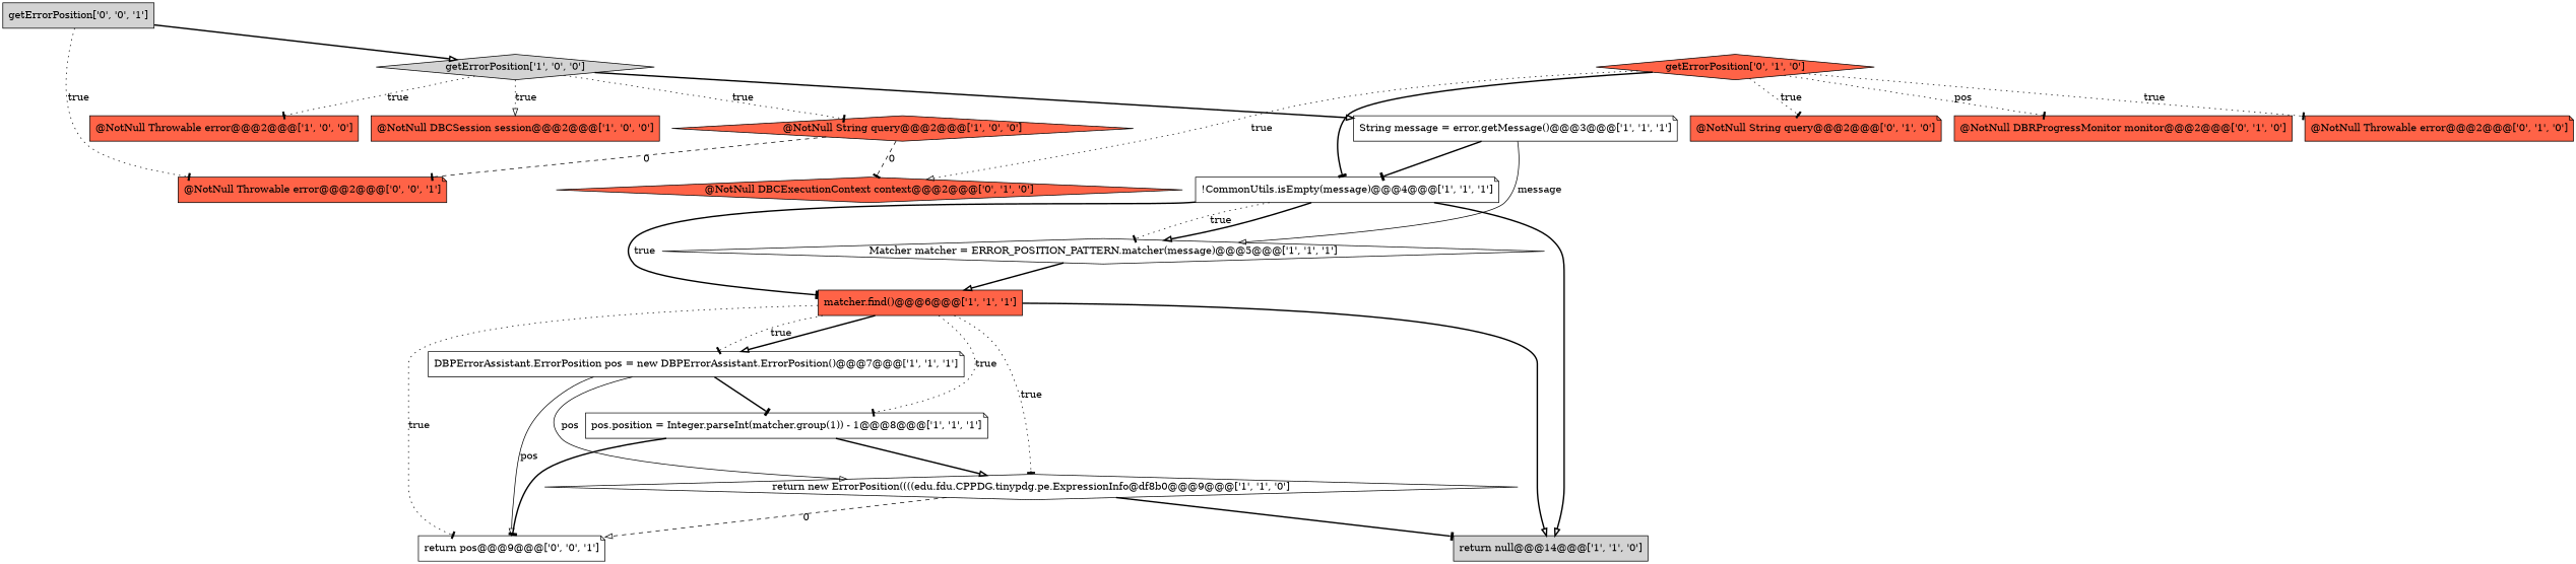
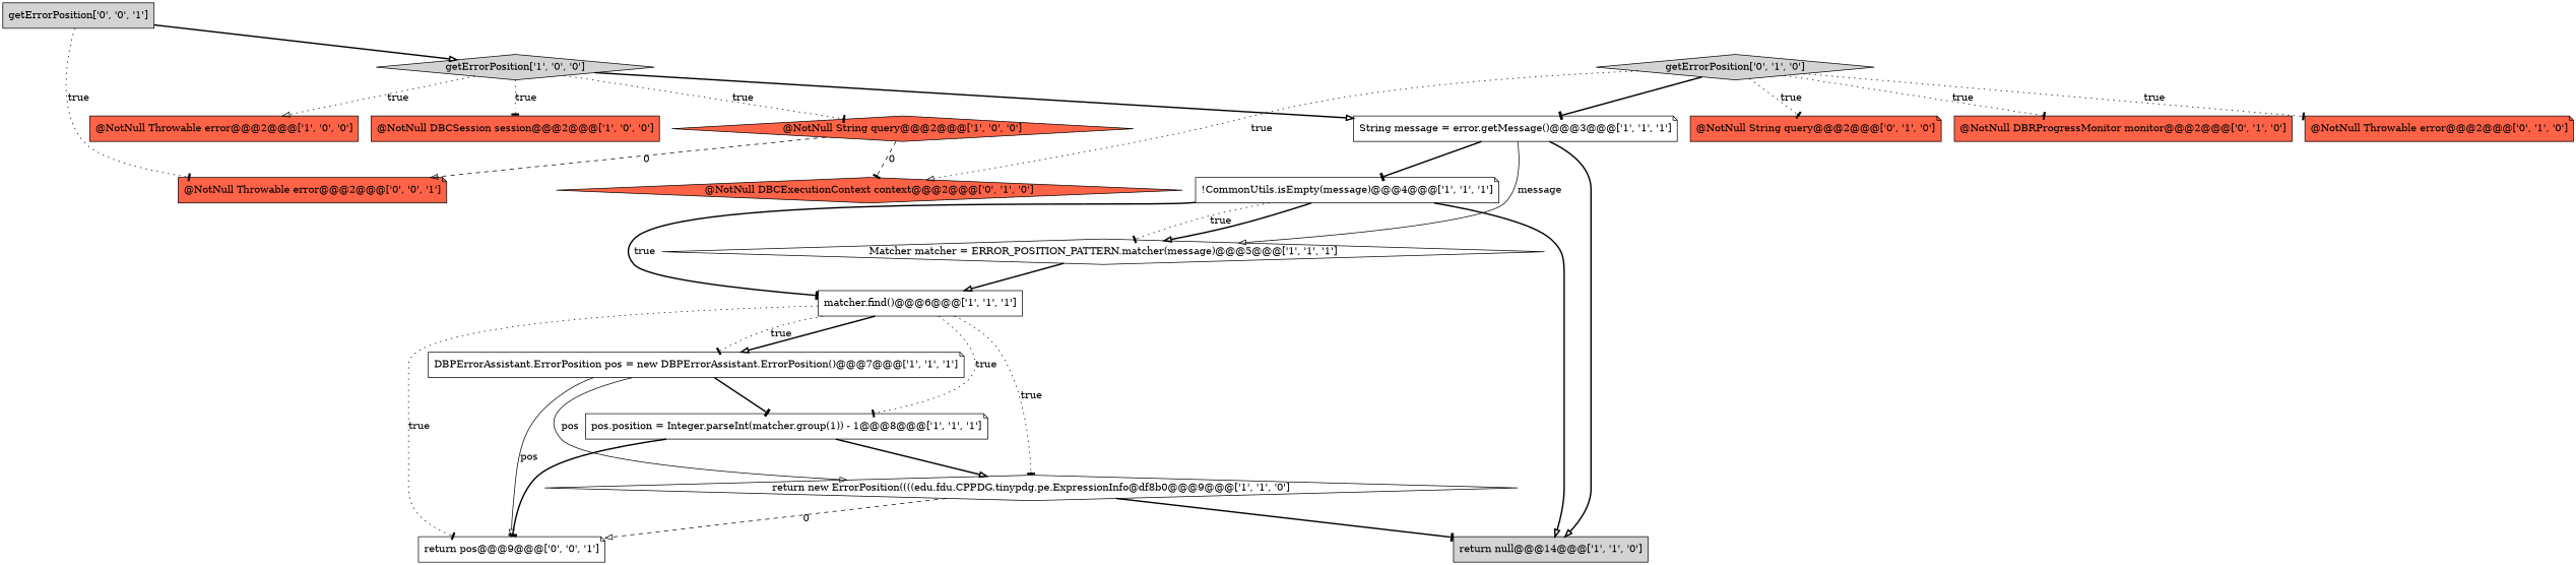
  digraph {
    node [fillcolor=tomato shape=note style=filled]
    edge [arrowhead=tee style=bold]
-   n1 [label="getErrorPosition['0', '1', '0']" shape=diamond]
+   n1 [fillcolor=lightgray label="getErrorPosition['0', '1', '0']" shape=diamond]
    n2 [label="@NotNull DBCExecutionContext context@@@2@@@['0', '1', '0']" shape=diamond]
    n3 [label="@NotNull DBRProgressMonitor monitor@@@2@@@['0', '1', '0']" shape=box]
    n4 [fillcolor=white label="String message = error.getMessage()@@@3@@@['1', '1', '1']"]
    n5 [label="@NotNull Throwable error@@@2@@@['0', '1', '0']"]
    n6 [label="@NotNull String query@@@2@@@['0', '1', '0']"]
    n7 [fillcolor=white label="Matcher matcher = ERROR_POSITION_PATTERN.matcher(message)@@@5@@@['1', '1', '1']" shape=diamond]
    n8 [fillcolor=white label="!CommonUtils.isEmpty(message)@@@4@@@['1', '1', '1']"]
-   n9 [label="matcher.find()@@@6@@@['1', '1', '1']" shape=box]
+   n9 [fillcolor=white label="matcher.find()@@@6@@@['1', '1', '1']" shape=box]
    n10 [fillcolor=lightgray label="return null@@@14@@@['1', '1', '0']" shape=box]
    n11 [fillcolor=white label="pos.position = Integer.parseInt(matcher.group(1)) - 1@@@8@@@['1', '1', '1']"]
    n12 [fillcolor=white label="return pos@@@9@@@['0', '0', '1']"]
    n13 [fillcolor=white label="return new ErrorPosition((((edu.fdu.CPPDG.tinypdg.pe.ExpressionInfo@df8b0@@@9@@@['1', '1', '0']" shape=diamond]
    n14 [fillcolor=white label="DBPErrorAssistant.ErrorPosition pos = new DBPErrorAssistant.ErrorPosition()@@@7@@@['1', '1', '1']"]
    n15 [label="@NotNull Throwable error@@@2@@@['0', '0', '1']"]
    n16 [label="@NotNull Throwable error@@@2@@@['1', '0', '0']" shape=box]
    n17 [label="@NotNull DBCSession session@@@2@@@['1', '0', '0']" shape=box]
    n18 [label="@NotNull String query@@@2@@@['1', '0', '0']" shape=diamond]
    n19 [fillcolor=lightgray label="getErrorPosition['0', '0', '1']" shape=box]
    n20 [fillcolor=lightgray label="getErrorPosition['1', '0', '0']" shape=diamond]
    n1 -> n2 [arrowhead=onormal label=true style=dotted]
-   n1 -> n3 [label=pos style=dotted]
-   n1 -> n8
+   n1 -> n3 [label=true style=dotted]
+   n1 -> n4
    n1 -> n5 [label=true style=dotted]
    n1 -> n6 [label=true style=dotted]
    n4 -> n7 [arrowhead=onormal label=message style=solid]
    n4 -> n8
    n7 -> n9 [arrowhead=onormal]
    n8 -> n7 [label=true style=dotted]
    n8 -> n7 [arrowhead=onormal]
    n8 -> n9 [label=true]
    n8 -> n10 [arrowhead=onormal]
-   n9 -> n10 [arrowhead=onormal]
+   n4 -> n10 [arrowhead=onormal]
    n9 -> n11 [label=true style=dotted]
    n9 -> n12 [label=true style=dotted]
    n9 -> n13 [label=true style=dotted]
    n9 -> n14 [arrowhead=onormal]
    n9 -> n14 [label=true style=dotted]
    n11 -> n12
    n11 -> n13 [arrowhead=onormal]
    n13 -> n10
    n13 -> n12 [arrowhead=onormal label=0 style=dashed]
    n14 -> n11
    n14 -> n12 [arrowhead=onormal label=pos style=solid]
    n14 -> n13 [arrowhead=onormal label=pos style=solid]
    n18 -> n2 [label=0 style=dashed]
-   n18 -> n15 [label=0 style=dashed]
+   n18 -> n15 [arrowhead=onormal label=0 style=dashed]
    n19 -> n15 [label=true style=dotted]
    n19 -> n20 [arrowhead=onormal]
    n20 -> n4 [arrowhead=onormal]
-   n20 -> n16 [label=true style=dotted]
-   n20 -> n17 [arrowhead=onormal label=true style=dotted]
+   n20 -> n16 [arrowhead=onormal label=true style=dotted]
+   n20 -> n17 [label=true style=dotted]
    n20 -> n18 [label=true style=dotted]
  }
